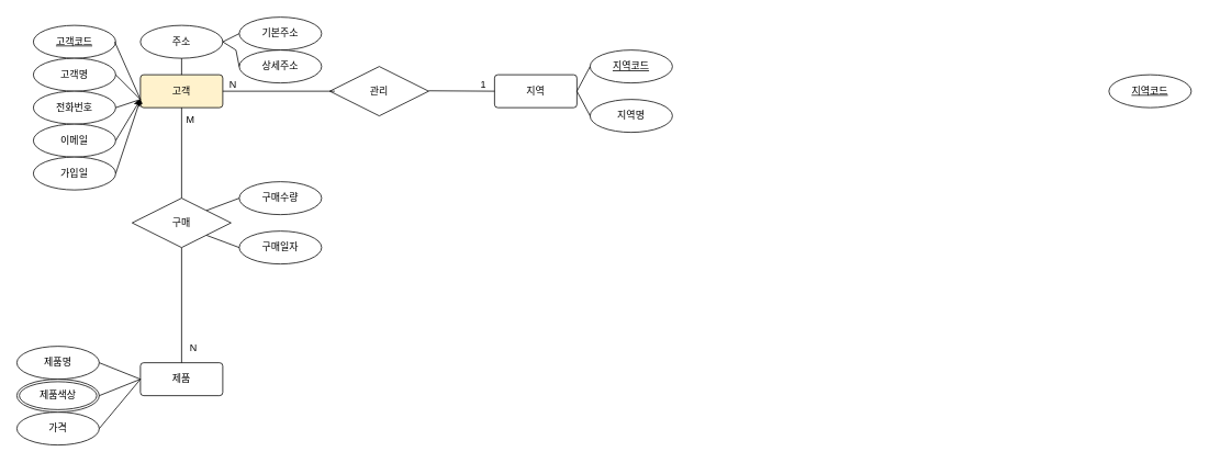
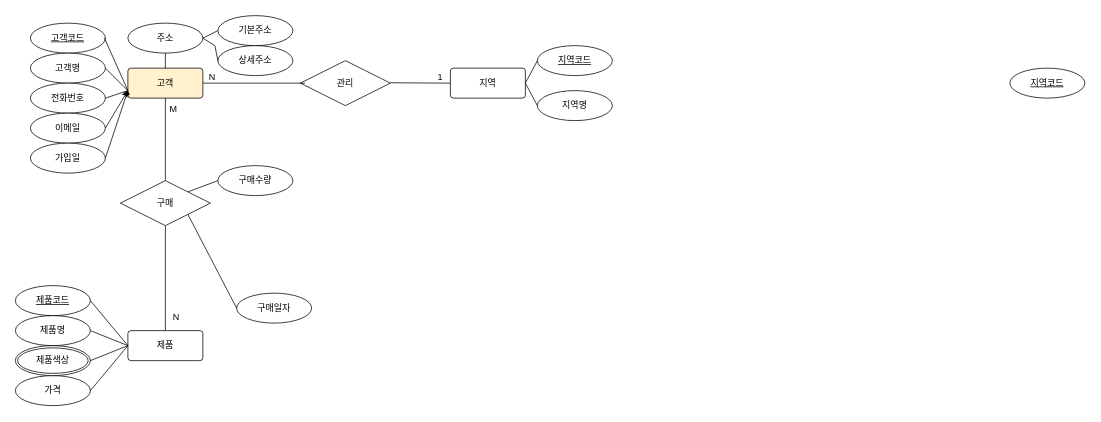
  <mxCell id="0" />
  <mxCell id="1" parent="0" />
  <mxCell id="2" value="고객" style="rounded=1;arcSize=10;whiteSpace=wrap;html=1;align=center;fillColor=#fff2cc;" vertex="1" parent="1"><mxGeometry x="170" y="90" width="100" height="40" as="geometry" /></mxCell>
  <mxCell id="3" value="고객코드" style="ellipse;whiteSpace=wrap;html=1;align=center;fontStyle=4;" vertex="1" parent="1"><mxGeometry x="40" y="30" width="100" height="40" as="geometry" /></mxCell>
  <mxCell id="4" value="고객명" style="ellipse;whiteSpace=wrap;html=1;align=center;" vertex="1" parent="1"><mxGeometry x="40" y="70" width="100" height="40" as="geometry" /></mxCell>
  <mxCell id="5" value="전화번호" style="ellipse;whiteSpace=wrap;html=1;align=center;" vertex="1" parent="1"><mxGeometry x="40" y="110" width="100" height="40" as="geometry" /></mxCell>
  <mxCell id="6" value="이메일" style="ellipse;whiteSpace=wrap;html=1;align=center;" vertex="1" parent="1"><mxGeometry x="40" y="150" width="100" height="40" as="geometry" /></mxCell>
  <mxCell id="7" value="주소" style="ellipse;whiteSpace=wrap;html=1;align=center;" vertex="1" parent="1"><mxGeometry x="170" y="30" width="100" height="40" as="geometry" /></mxCell>
  <mxCell id="8" value="기본주소" style="ellipse;whiteSpace=wrap;html=1;align=center;" vertex="1" parent="1"><mxGeometry x="290" y="20" width="100" height="40" as="geometry" /></mxCell>
  <mxCell id="9" value="상세주소" style="ellipse;whiteSpace=wrap;html=1;align=center;" vertex="1" parent="1"><mxGeometry x="290" y="60" width="100" height="40" as="geometry" /></mxCell>
  <mxCell id="10" value="가입일" style="ellipse;whiteSpace=wrap;html=1;align=center;" vertex="1" parent="1"><mxGeometry x="40" y="190" width="100" height="40" as="geometry" /></mxCell>
  <mxCell id="11" value="지역" style="rounded=1;arcSize=10;whiteSpace=wrap;html=1;align=center;" vertex="1" parent="1"><mxGeometry x="600" y="90" width="100" height="40" as="geometry" /></mxCell>
  <mxCell id="12" value="지역코드" style="ellipse;whiteSpace=wrap;html=1;align=center;fontStyle=4;" vertex="1" parent="1"><mxGeometry x="716" y="60" width="100" height="40" as="geometry" /></mxCell>
  <mxCell id="13" value="지역코드" style="ellipse;whiteSpace=wrap;html=1;align=center;fontStyle=4;" vertex="1" parent="1"><mxGeometry x="1346" y="90" width="100" height="40" as="geometry" /></mxCell>
  <mxCell id="14" value="지역명" style="ellipse;whiteSpace=wrap;html=1;align=center;" vertex="1" parent="1"><mxGeometry x="716" y="120" width="100" height="40" as="geometry" /></mxCell>
  <mxCell id="15" value="관리" style="shape=rhombus;perimeter=rhombusPerimeter;whiteSpace=wrap;html=1;align=center;" vertex="1" parent="1"><mxGeometry x="400" y="80" width="120" height="60" as="geometry" /></mxCell>
  <mxCell id="16" value="제품" style="rounded=1;arcSize=10;whiteSpace=wrap;html=1;align=center;" vertex="1" parent="1"><mxGeometry x="170" y="440" width="100" height="40" as="geometry" /></mxCell>
+ <mxCell id="17" value="제품코드" style="ellipse;whiteSpace=wrap;html=1;align=center;fontStyle=4;" vertex="1" parent="1"><mxGeometry x="20" y="380" width="100" height="40" as="geometry" /></mxCell>
  <mxCell id="18" value="제품명" style="ellipse;whiteSpace=wrap;html=1;align=center;" vertex="1" parent="1"><mxGeometry x="20" y="420" width="100" height="40" as="geometry" /></mxCell>
  <mxCell id="19" value="가격" style="ellipse;whiteSpace=wrap;html=1;align=center;" vertex="1" parent="1"><mxGeometry x="20" y="500" width="100" height="40" as="geometry" /></mxCell>
  <mxCell id="20" value="제품색상" style="ellipse;shape=doubleEllipse;margin=3;whiteSpace=wrap;html=1;align=center;" vertex="1" parent="1"><mxGeometry x="20" y="460" width="100" height="40" as="geometry" /></mxCell>
+ <mxCell id="21" value="" style="endArrow=none;html=1;rounded=0;exitX=1;exitY=0.5;exitDx=0;exitDy=0;entryX=0;entryY=0.5;entryDx=0;entryDy=0;" edge="1" parent="1" source="17" target="16"><mxGeometry relative="1" as="geometry"><mxPoint x="330" y="520" as="sourcePoint" /><mxPoint x="490" y="520" as="targetPoint" /></mxGeometry></mxCell>
  <mxCell id="22" value="" style="endArrow=none;html=1;rounded=0;entryX=1;entryY=0.5;entryDx=0;entryDy=0;" edge="1" parent="1"><mxGeometry relative="1" as="geometry"><mxPoint x="406" y="110" as="sourcePoint" /><mxPoint x="270" y="110" as="targetPoint" /></mxGeometry></mxCell>
  <mxCell id="23" value="N" style="resizable=0;html=1;whiteSpace=wrap;align=right;verticalAlign=bottom;" connectable="0" vertex="1" parent="22"><mxGeometry x="1" relative="1" as="geometry"><mxPoint x="18" as="offset" /></mxGeometry></mxCell>
  <mxCell id="24" value="" style="endArrow=none;html=1;rounded=0;" edge="1" parent="1"><mxGeometry relative="1" as="geometry"><mxPoint x="520" y="109.5" as="sourcePoint" /><mxPoint x="600" y="110" as="targetPoint" /></mxGeometry></mxCell>
  <mxCell id="25" value="1" style="resizable=0;html=1;whiteSpace=wrap;align=right;verticalAlign=bottom;" connectable="0" vertex="1" parent="24"><mxGeometry x="1" relative="1" as="geometry"><mxPoint x="-9" as="offset" /></mxGeometry></mxCell>
  <mxCell id="26" value="" style="endArrow=none;html=1;rounded=0;exitX=0.5;exitY=1;exitDx=0;exitDy=0;entryX=0.5;entryY=0;entryDx=0;entryDy=0;" edge="1" parent="1" source="42"><mxGeometry relative="1" as="geometry"><mxPoint x="220" y="130" as="sourcePoint" /><mxPoint x="220" y="440" as="targetPoint" /></mxGeometry></mxCell>
  <mxCell id="27" value="N" style="resizable=0;html=1;whiteSpace=wrap;align=right;verticalAlign=bottom;" connectable="0" vertex="1" parent="26"><mxGeometry x="1" relative="1" as="geometry"><mxPoint x="20" y="-10" as="offset" /></mxGeometry></mxCell>
  <mxCell id="28" value="구매수량" style="ellipse;whiteSpace=wrap;html=1;align=center;" vertex="1" parent="1"><mxGeometry x="290" y="220" width="100" height="40" as="geometry" /></mxCell>
- <mxCell id="29" value="구매일자" style="ellipse;whiteSpace=wrap;html=1;align=center;" vertex="1" parent="1"><mxGeometry x="290" y="280" width="100" height="40" as="geometry" /></mxCell>
+ <mxCell id="29" value="구매일자" style="ellipse;whiteSpace=wrap;html=1;align=center;" vertex="1" parent="1"><mxGeometry x="315" y="390" width="100" height="40" as="geometry" /></mxCell>
  <mxCell id="30" value="" style="endArrow=none;html=1;rounded=0;exitX=1;exitY=0.5;exitDx=0;exitDy=0;entryX=0;entryY=0.5;entryDx=0;entryDy=0;" edge="1" parent="1" source="18" target="16"><mxGeometry relative="1" as="geometry"><mxPoint x="460" y="310" as="sourcePoint" /><mxPoint x="620" y="310" as="targetPoint" /></mxGeometry></mxCell>
  <mxCell id="31" value="" style="endArrow=none;html=1;rounded=0;exitX=1;exitY=0.5;exitDx=0;exitDy=0;entryX=0;entryY=0.5;entryDx=0;entryDy=0;" edge="1" parent="1" source="20" target="16"><mxGeometry relative="1" as="geometry"><mxPoint x="130" y="450" as="sourcePoint" /><mxPoint x="160" y="470" as="targetPoint" /></mxGeometry></mxCell>
  <mxCell id="32" value="" style="endArrow=none;html=1;rounded=0;exitX=1;exitY=0.5;exitDx=0;exitDy=0;entryX=0;entryY=0.5;entryDx=0;entryDy=0;" edge="1" parent="1" source="19" target="16"><mxGeometry relative="1" as="geometry"><mxPoint x="130" y="490" as="sourcePoint" /><mxPoint x="150" y="460" as="targetPoint" /></mxGeometry></mxCell>
  <mxCell id="33" value="" style="endArrow=none;html=1;rounded=0;exitX=1;exitY=0.5;exitDx=0;exitDy=0;entryX=0;entryY=0.5;entryDx=0;entryDy=0;" edge="1" parent="1" source="7" target="8"><mxGeometry relative="1" as="geometry"><mxPoint x="466" y="310" as="sourcePoint" /><mxPoint x="626" y="310" as="targetPoint" /></mxGeometry></mxCell>
  <mxCell id="34" value="" style="endArrow=none;html=1;rounded=0;entryX=0;entryY=0.5;entryDx=0;entryDy=0;exitX=1;exitY=0.5;exitDx=0;exitDy=0;" edge="1" parent="1" source="7" target="9"><mxGeometry relative="1" as="geometry"><mxPoint x="276" y="50" as="sourcePoint" /><mxPoint x="300" y="50" as="targetPoint" /><Array as="points"><mxPoint x="286" y="60" /></Array></mxGeometry></mxCell>
  <mxCell id="35" value="" style="endArrow=none;html=1;rounded=0;exitX=1;exitY=0.5;exitDx=0;exitDy=0;entryX=0;entryY=0.5;entryDx=0;entryDy=0;" edge="1" parent="1" source="11" target="12"><mxGeometry relative="1" as="geometry"><mxPoint x="666" y="89" as="sourcePoint" /><mxPoint x="826" y="89" as="targetPoint" /></mxGeometry></mxCell>
  <mxCell id="36" value="" style="endArrow=none;html=1;rounded=0;exitX=1;exitY=0.5;exitDx=0;exitDy=0;entryX=0;entryY=0.5;entryDx=0;entryDy=0;" edge="1" parent="1" source="11" target="14"><mxGeometry relative="1" as="geometry"><mxPoint x="710" y="120" as="sourcePoint" /><mxPoint x="726" y="70" as="targetPoint" /></mxGeometry></mxCell>
  <mxCell id="37" value="" style="endArrow=none;html=1;rounded=0;exitX=1;exitY=0;exitDx=0;exitDy=0;entryX=0;entryY=0.5;entryDx=0;entryDy=0;" edge="1" parent="1" target="28"><mxGeometry relative="1" as="geometry"><mxPoint x="250" y="255" as="sourcePoint" /><mxPoint x="180" y="470" as="targetPoint" /></mxGeometry></mxCell>
  <mxCell id="38" value="" style="endArrow=none;html=1;rounded=0;exitX=1;exitY=1;exitDx=0;exitDy=0;entryX=0;entryY=0.5;entryDx=0;entryDy=0;" edge="1" parent="1" target="29"><mxGeometry relative="1" as="geometry"><mxPoint x="250" y="285" as="sourcePoint" /><mxPoint x="300" y="250" as="targetPoint" /></mxGeometry></mxCell>
  <mxCell id="39" value="" style="endArrow=diamond;html=1;rounded=0;exitX=1;exitY=0.5;exitDx=0;exitDy=0;entryX=0;entryY=0.75;entryDx=0;entryDy=0;" edge="1" parent="1" source="10" target="2"><mxGeometry relative="1" as="geometry"><mxPoint x="130" y="410" as="sourcePoint" /><mxPoint x="160" y="470" as="targetPoint" /></mxGeometry></mxCell>
  <mxCell id="40" value="" style="endArrow=none;html=1;rounded=0;exitX=0.5;exitY=1;exitDx=0;exitDy=0;entryX=0.5;entryY=0;entryDx=0;entryDy=0;" edge="1" parent="1" target="42"><mxGeometry relative="1" as="geometry"><mxPoint x="220" y="130" as="sourcePoint" /><mxPoint x="220" y="440" as="targetPoint" /></mxGeometry></mxCell>
  <mxCell id="41" value="M" style="resizable=0;html=1;whiteSpace=wrap;align=left;verticalAlign=bottom;" connectable="0" vertex="1" parent="40"><mxGeometry x="-1" relative="1" as="geometry"><mxPoint x="4" y="23" as="offset" /></mxGeometry></mxCell>
  <mxCell id="42" value="구매" style="shape=rhombus;perimeter=rhombusPerimeter;whiteSpace=wrap;html=1;align=center;" vertex="1" parent="1"><mxGeometry x="160" y="240" width="120" height="60" as="geometry" /></mxCell>
  <mxCell id="43" value="" style="endArrow=classic;html=1;rounded=0;exitX=1;exitY=0.5;exitDx=0;exitDy=0;entryX=0;entryY=0.75;entryDx=0;entryDy=0;" edge="1" parent="1" source="6" target="2"><mxGeometry relative="1" as="geometry"><mxPoint x="150" y="220" as="sourcePoint" /><mxPoint x="180" y="130" as="targetPoint" /></mxGeometry></mxCell>
  <mxCell id="44" value="" style="endArrow=none;html=1;rounded=0;exitX=1;exitY=0.5;exitDx=0;exitDy=0;entryX=0;entryY=0.75;entryDx=0;entryDy=0;" edge="1" parent="1" source="5" target="2"><mxGeometry relative="1" as="geometry"><mxPoint x="150" y="180" as="sourcePoint" /><mxPoint x="180" y="130" as="targetPoint" /></mxGeometry></mxCell>
  <mxCell id="45" value="" style="endArrow=none;html=1;rounded=0;exitX=1;exitY=0.5;exitDx=0;exitDy=0;entryX=0;entryY=0.75;entryDx=0;entryDy=0;" edge="1" parent="1" source="4" target="2"><mxGeometry relative="1" as="geometry"><mxPoint x="150" y="140" as="sourcePoint" /><mxPoint x="180" y="130" as="targetPoint" /></mxGeometry></mxCell>
  <mxCell id="46" value="" style="endArrow=none;html=1;rounded=0;exitX=0.988;exitY=0.5;exitDx=0;exitDy=0;entryX=0;entryY=0.75;entryDx=0;entryDy=0;exitPerimeter=0;" edge="1" parent="1" source="3" target="2"><mxGeometry relative="1" as="geometry"><mxPoint x="150" y="100" as="sourcePoint" /><mxPoint x="180" y="130" as="targetPoint" /></mxGeometry></mxCell>
  <mxCell id="47" value="" style="endArrow=none;html=1;rounded=0;exitX=0.5;exitY=1;exitDx=0;exitDy=0;" edge="1" parent="1" source="7" target="2"><mxGeometry relative="1" as="geometry"><mxPoint x="149" y="60" as="sourcePoint" /><mxPoint x="180" y="130" as="targetPoint" /></mxGeometry></mxCell>
